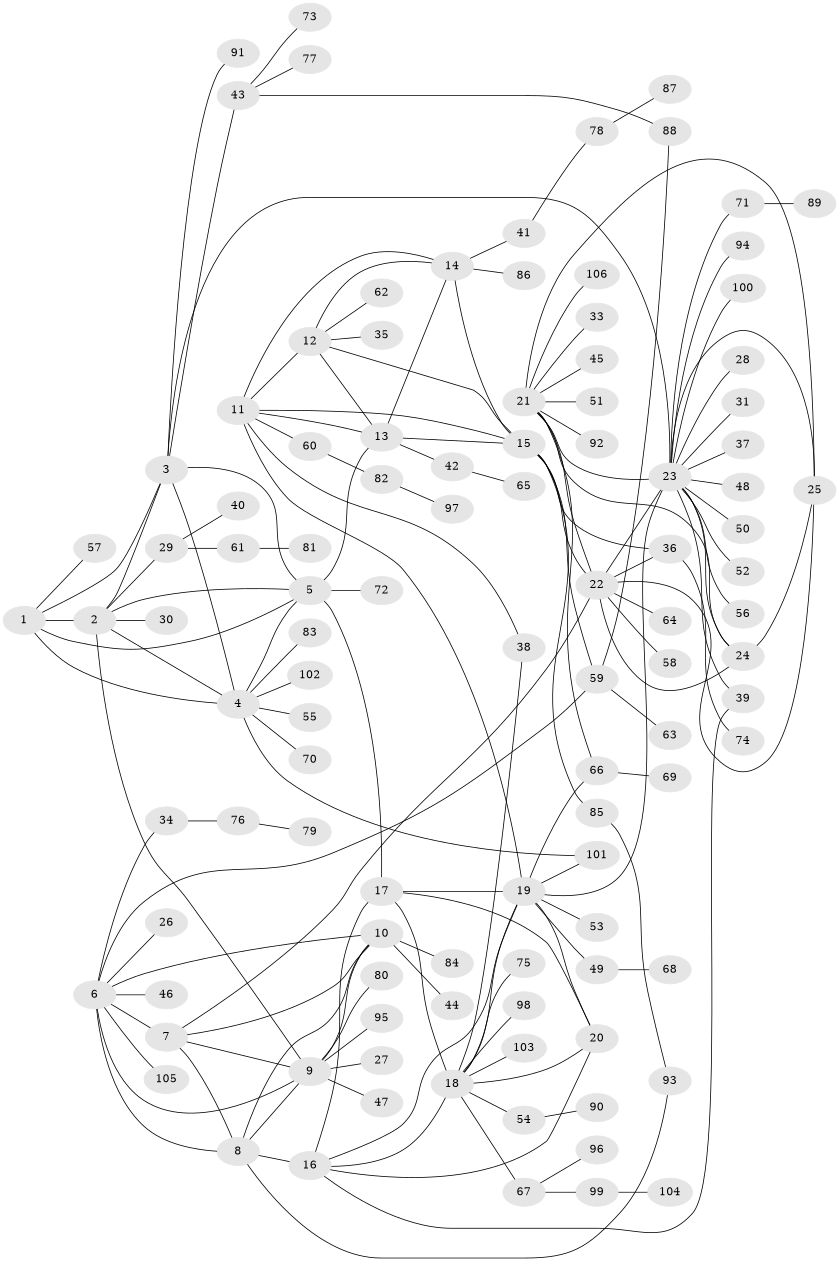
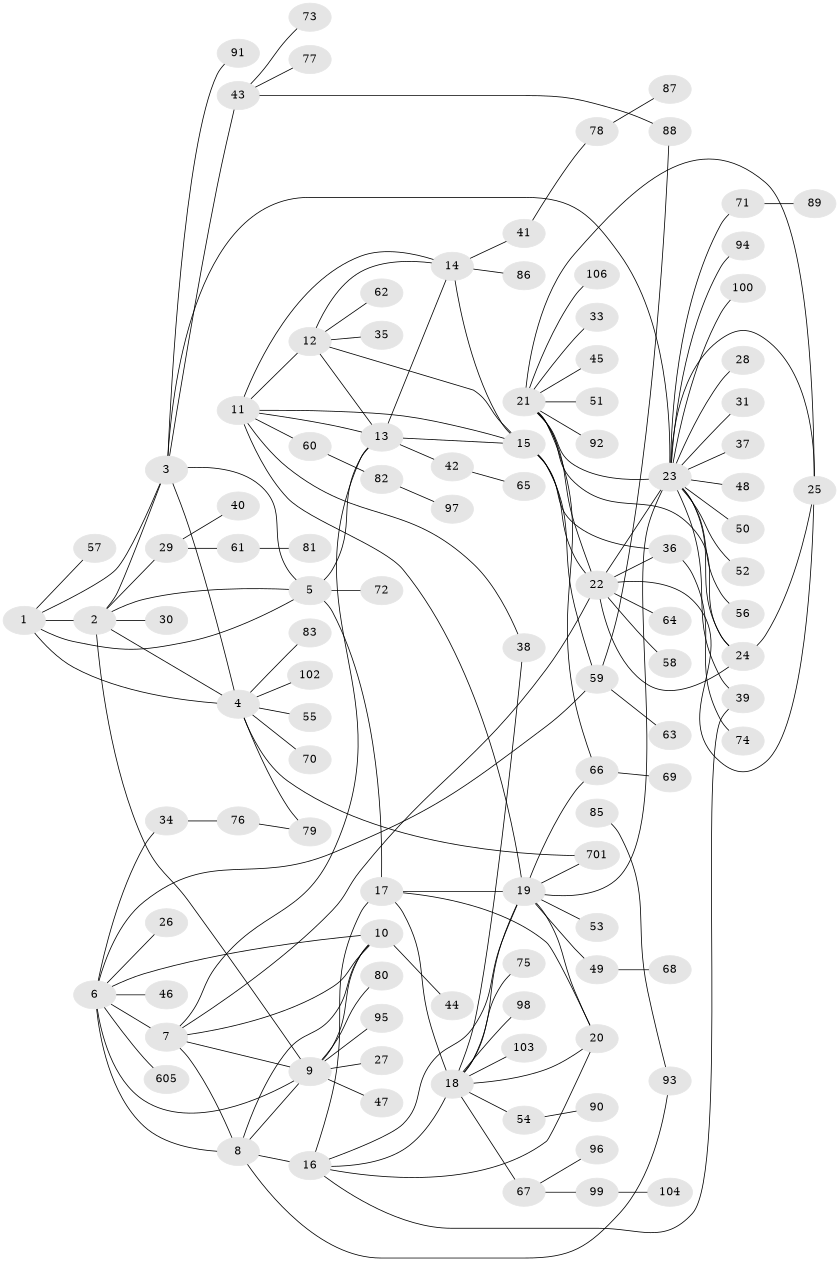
  graph {
    rankdir=LR
    node [color=gray90 style=filled]
    1
    2
    3
    4
    5
    57
    9
    29
    30
    23
    43
    91
    55
    70
    83
-   101
+   101 [label=701]
    102
    13
    17
    72
    10
    27
    47
    80
    95
    40
    61
    39
    24
    25
    28
    31
    37
    48
    50
    52
    56
    71
    94
    100
    73
    77
    88
    14
    15
    42
    19
    18
    20
    6
    7
    8
    26
    34
    46
    59
-   105
+   105 [label=605]
    22
    16
    93
    44
-   84
    76
    63
    36
    58
    64
    11
    12
    38
    60
    35
    62
    41
    86
    85
    49
    53
    66
    82
    65
    78
    74
    54
    67
    75
    98
    103
    90
    96
    99
    68
    69
    21
    33
    45
    51
    92
    106
    89
    81
    79
    87
    97
    104
    1 -- 2
    1 -- 3
    1 -- 4
    1 -- 5
    1 -- 57
    2 -- 3
    2 -- 4
    2 -- 5
    2 -- 9
    2 -- 29
    2 -- 30
    3 -- 4
    3 -- 5
    3 -- 23
    3 -- 43
    3 -- 91
-   4 -- 5
+   4 -- 79
    4 -- 55
    4 -- 70
    4 -- 83
    4 -- 101
    4 -- 102
    5 -- 13
    5 -- 17
    5 -- 72
    9 -- 10
    9 -- 27
    9 -- 47
    9 -- 80
    9 -- 95
    29 -- 40
    29 -- 61
    23 -- 39
    23 -- 24
    23 -- 25
    23 -- 28
    23 -- 31
    23 -- 37
    23 -- 48
    23 -- 50
    23 -- 52
    23 -- 56
    23 -- 71
    23 -- 94
    23 -- 100
    43 -- 73
    43 -- 77
    43 -- 88
    13 -- 14
    13 -- 15
    13 -- 42
    17 -- 19
    17 -- 18
    17 -- 20
    10 -- 44
-   10 -- 84
    61 -- 81
    24 -- 25
    71 -- 89
    14 -- 15
    14 -- 41
    14 -- 86
    15 -- 59
    15 -- 22
    15 -- 36
-   15 -- 85
    42 -- 65
    19 -- 23
    19 -- 101
    19 -- 20
    19 -- 49
    19 -- 53
    19 -- 66
    18 -- 19
    18 -- 20
    18 -- 38
    18 -- 54
    18 -- 67
    18 -- 75
    18 -- 98
    18 -- 103
    6 -- 9
    6 -- 10
    6 -- 7
    6 -- 8
    6 -- 26
    6 -- 34
    6 -- 46
    6 -- 59
    6 -- 105
    7 -- 9
+   7 -- 13
    7 -- 10
    7 -- 8
    7 -- 22
    8 -- 9
    8 -- 10
    8 -- 16
    8 -- 93
    34 -- 76
    59 -- 88
    59 -- 63
    22 -- 23
    22 -- 24
    22 -- 25
    22 -- 36
    22 -- 58
    22 -- 64
    16 -- 17
    16 -- 39
    16 -- 19
    16 -- 18
    16 -- 20
    76 -- 79
    36 -- 74
    11 -- 13
    11 -- 14
    11 -- 15
    11 -- 19
    11 -- 12
    11 -- 38
    11 -- 60
    12 -- 13
    12 -- 14
    12 -- 15
    12 -- 35
    12 -- 62
    60 -- 82
    41 -- 78
    85 -- 93
    49 -- 68
    66 -- 69
    82 -- 97
    78 -- 87
    54 -- 90
    67 -- 96
    67 -- 99
    99 -- 104
    21 -- 23
    21 -- 24
    21 -- 25
    21 -- 22
    21 -- 66
    21 -- 33
    21 -- 45
    21 -- 51
    21 -- 92
    21 -- 106
  }
